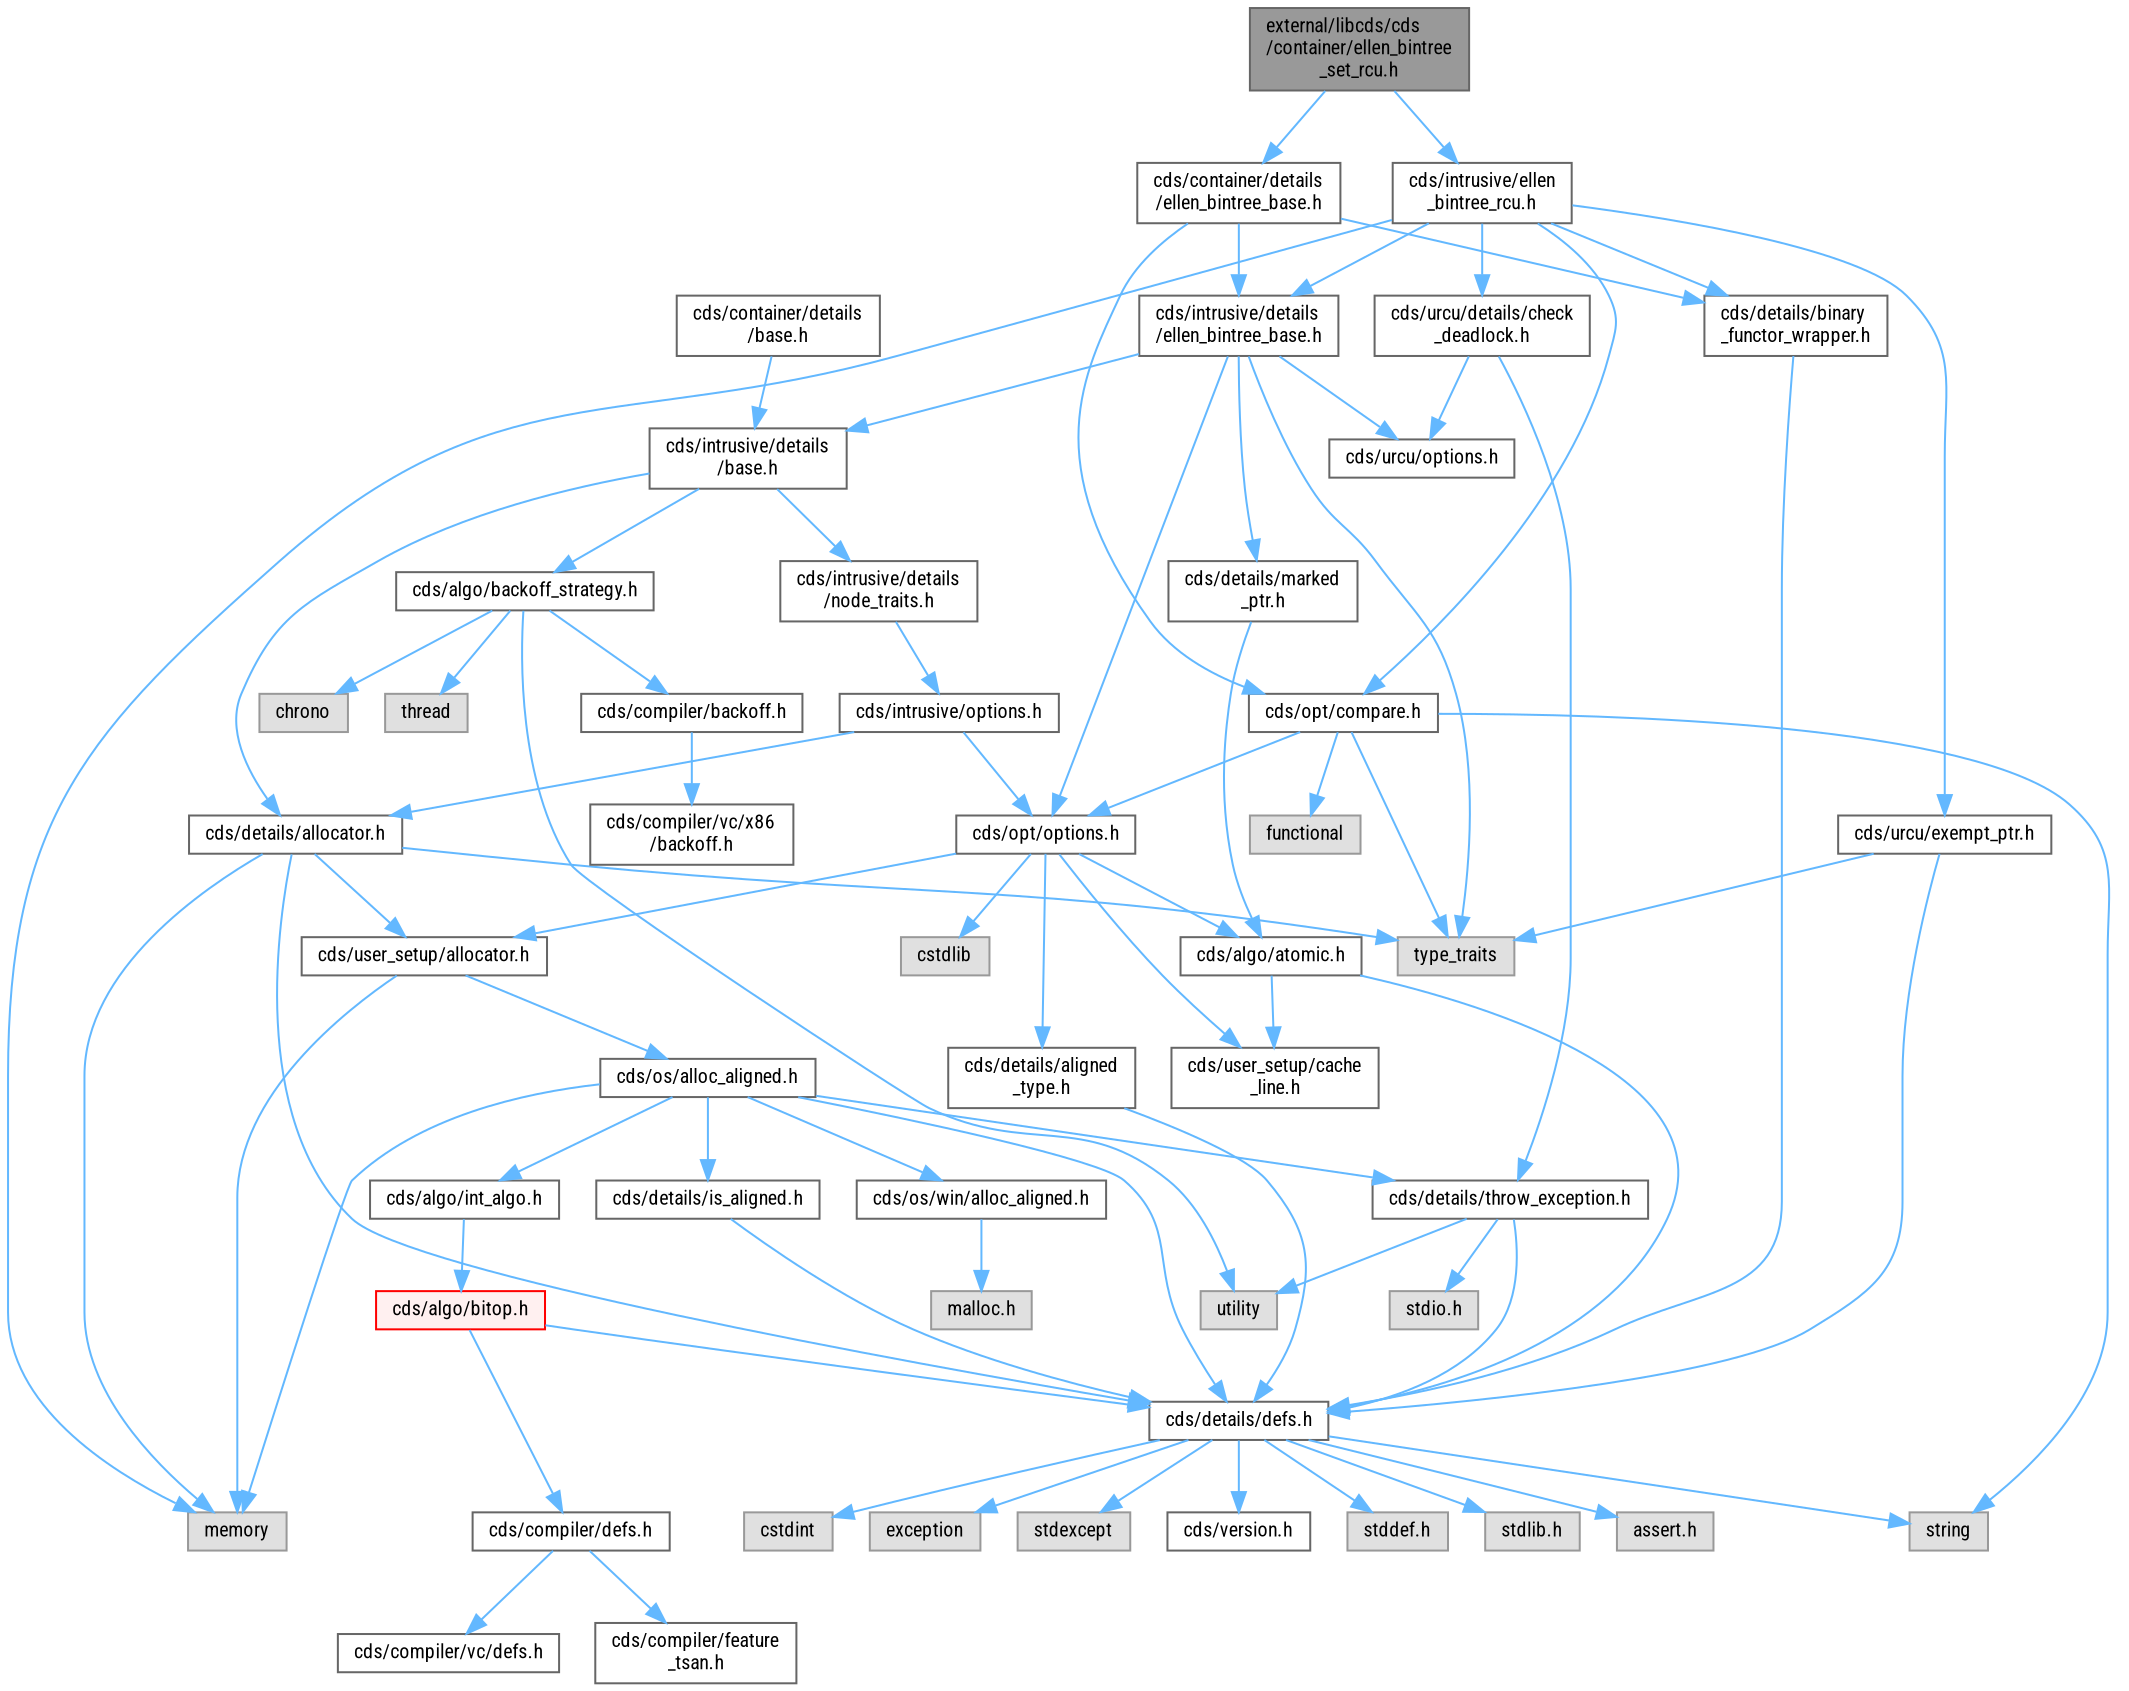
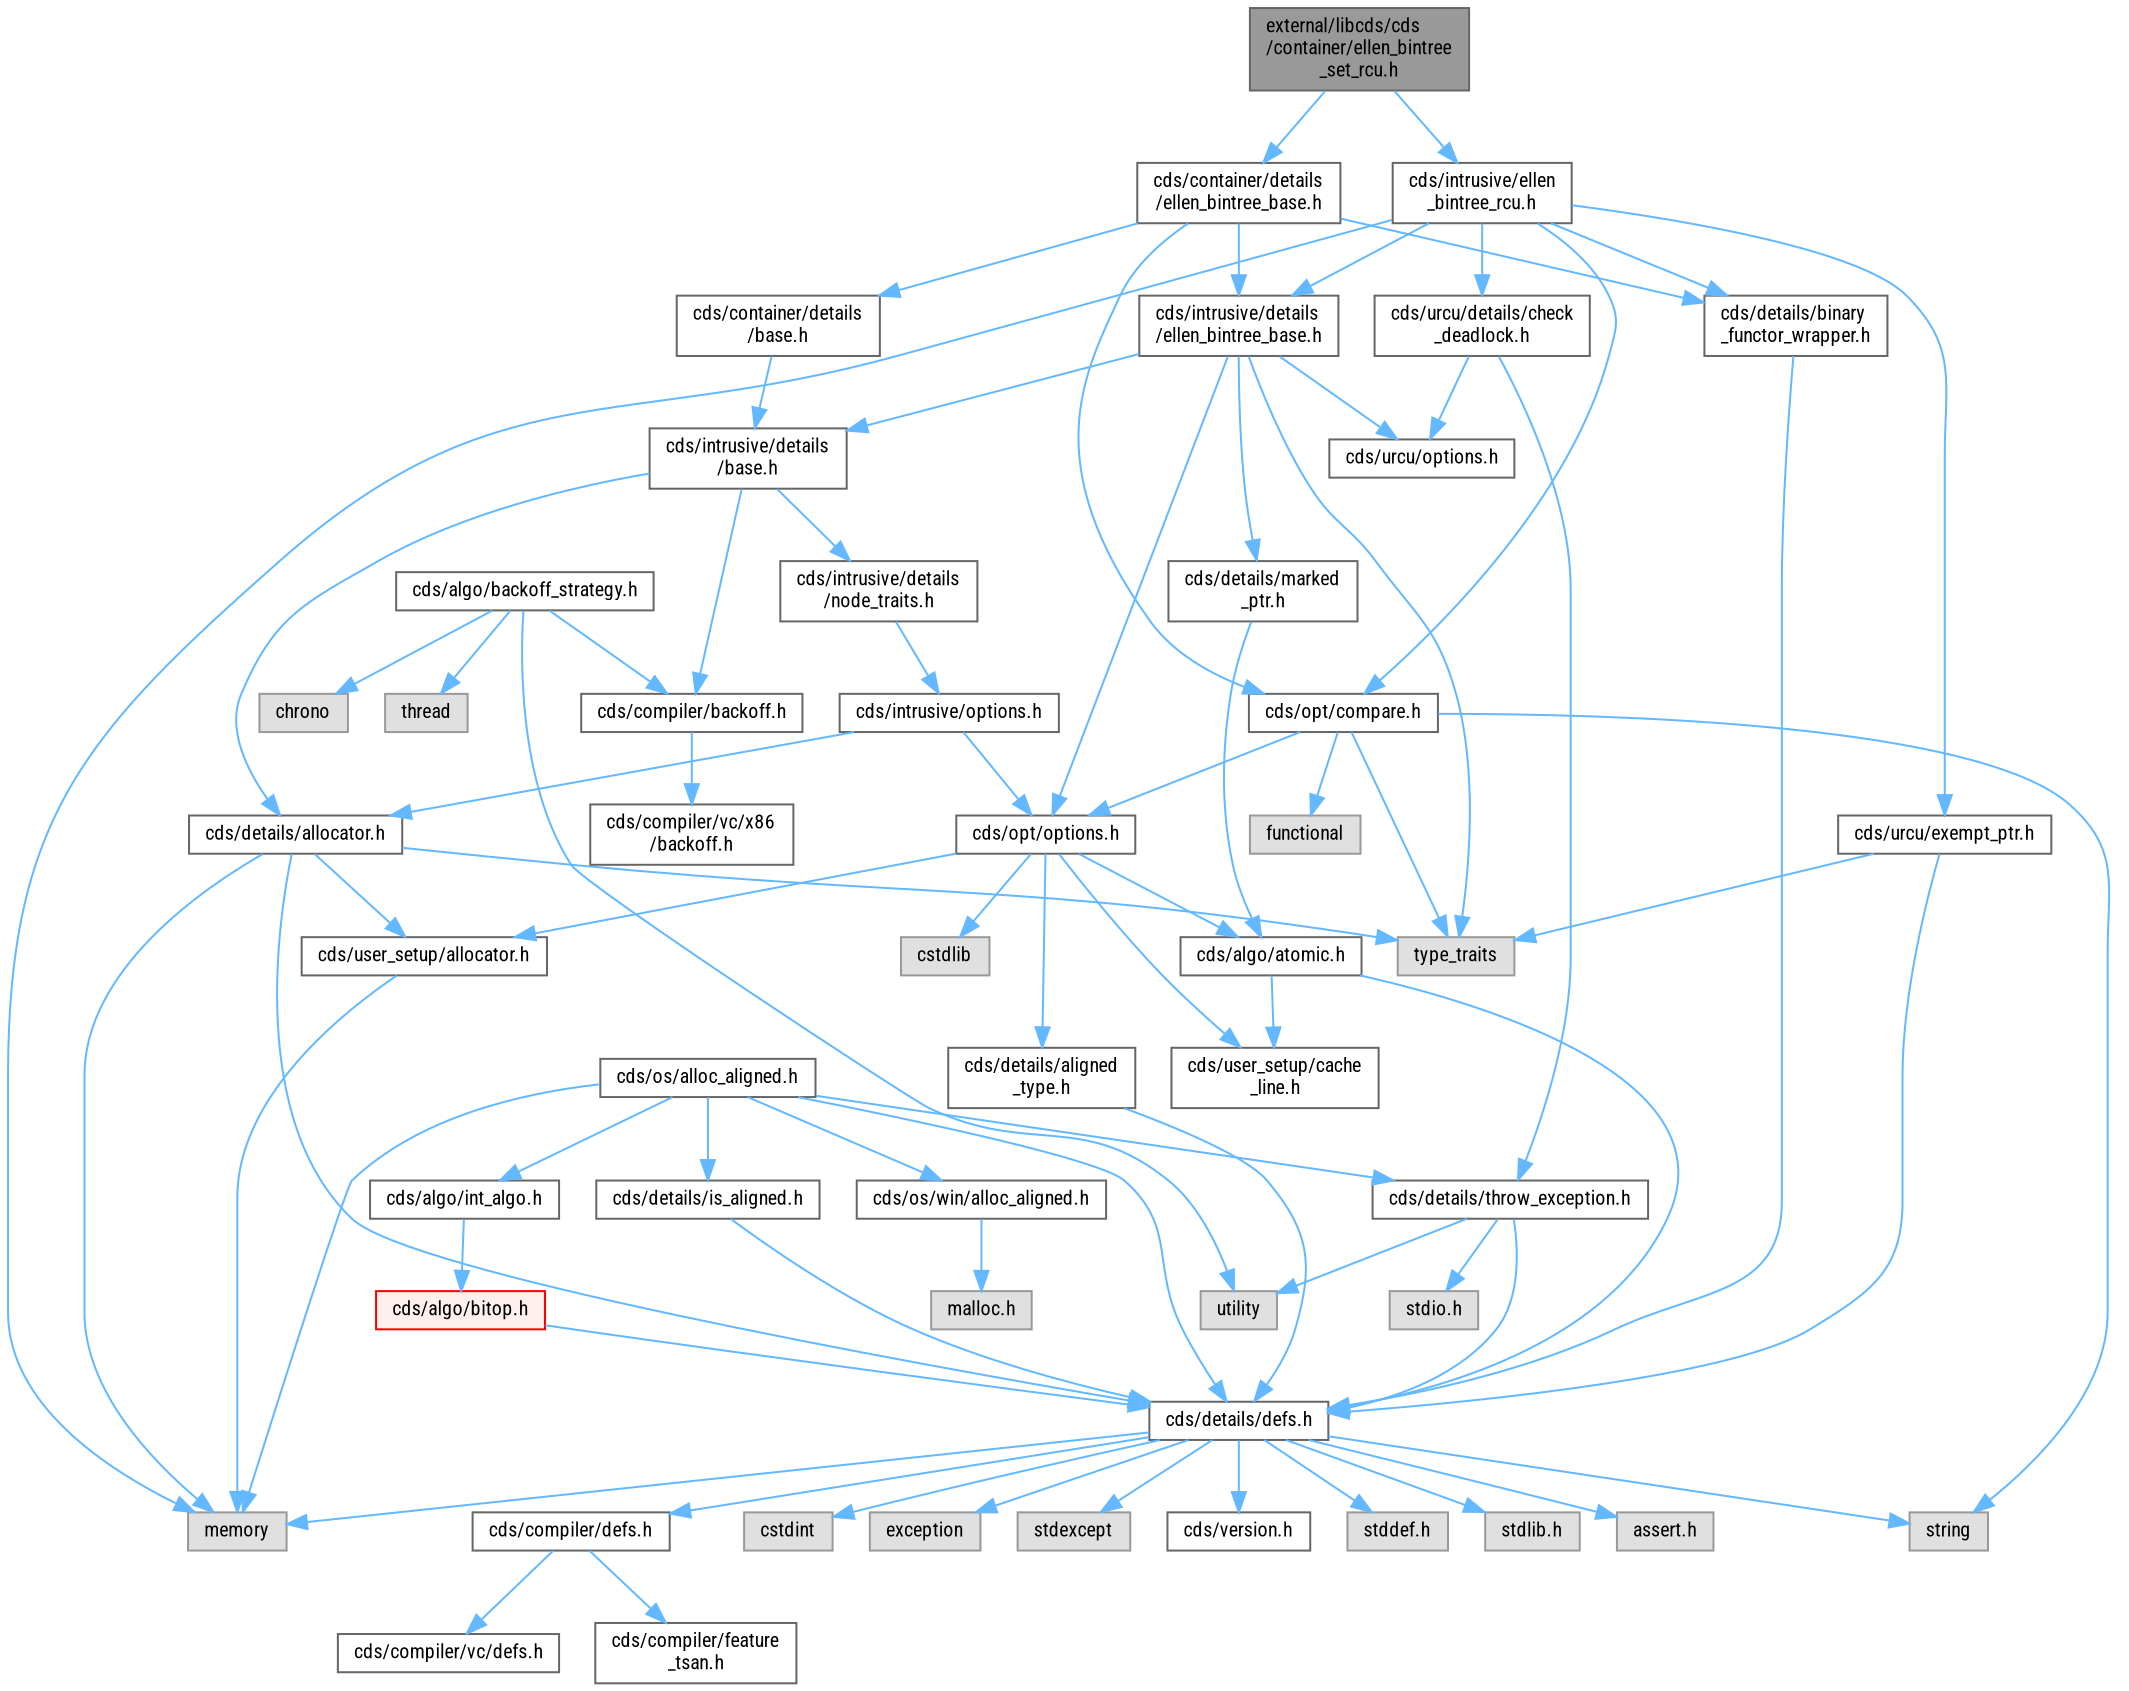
  digraph {
    fontname="Roboto Condensed"
    node [color=grey40 fillcolor=white fontname="Roboto Condensed" fontsize=10 shape=box style=filled]
    edge [color=steelblue1 fontname="Roboto Condensed" fontsize=10 labelfontname=Helvetica labelfontsize=10 style=solid]
    n1 [color=gray40 fillcolor=grey60 fontcolor=black height=0.2 label="external/libcds/cds\l/container/ellen_bintree\l_set_rcu.h" width=0.4]
    n2 [height=0.2 label="cds/container/details\l/ellen_bintree_base.h" width=0.4]
    n3 [height=0.2 label="cds/intrusive/ellen\l_bintree_rcu.h" width=0.4]
    n4 [height=0.2 label="cds/intrusive/details\l/ellen_bintree_base.h" width=0.4]
    n5 [height=0.2 label="cds/container/details\l/base.h" width=0.4]
    n6 [height=0.2 label="cds/opt/compare.h" width=0.4]
    n7 [height=0.2 label="cds/details/binary\l_functor_wrapper.h" width=0.4]
    n8 [color=grey60 fillcolor="#E0E0E0" height=0.2 label=memory width=0.4]
    n9 [height=0.2 label="cds/urcu/details/check\l_deadlock.h" width=0.4]
    n10 [height=0.2 label="cds/urcu/exempt_ptr.h" width=0.4]
    n11 [color=grey60 fillcolor="#E0E0E0" height=0.2 label=type_traits width=0.4]
    n12 [height=0.2 label="cds/intrusive/details\l/base.h" width=0.4]
    n13 [height=0.2 label="cds/opt/options.h" width=0.4]
    n14 [height=0.2 label="cds/urcu/options.h" width=0.4]
    n15 [height=0.2 label="cds/details/marked\l_ptr.h" width=0.4]
    n16 [color=grey60 fillcolor="#E0E0E0" height=0.2 label=string width=0.4]
    n17 [color=grey60 fillcolor="#E0E0E0" height=0.2 label=functional width=0.4]
    n18 [height=0.2 label="cds/details/defs.h" width=0.4]
    n19 [height=0.2 label="cds/intrusive/details\l/node_traits.h" width=0.4]
    n20 [height=0.2 label="cds/details/allocator.h" width=0.4]
    n21 [height=0.2 label="cds/algo/backoff_strategy.h" width=0.4]
    n22 [color=grey60 fillcolor="#E0E0E0" height=0.2 label=cstdlib width=0.4]
    n23 [height=0.2 label="cds/details/aligned\l_type.h" width=0.4]
    n24 [height=0.2 label="cds/user_setup/allocator.h" width=0.4]
    n25 [height=0.2 label="cds/user_setup/cache\l_line.h" width=0.4]
    n26 [height=0.2 label="cds/algo/atomic.h" width=0.4]
    n27 [height=0.2 label="cds/intrusive/options.h" width=0.4]
    n28 [color=grey60 fillcolor="#E0E0E0" height=0.2 label=utility width=0.4]
    n29 [color=grey60 fillcolor="#E0E0E0" height=0.2 label=thread width=0.4]
    n30 [color=grey60 fillcolor="#E0E0E0" height=0.2 label=chrono width=0.4]
    n31 [height=0.2 label="cds/compiler/backoff.h" width=0.4]
    n32 [height=0.2 label="cds/os/alloc_aligned.h" width=0.4]
    n33 [color=grey60 fillcolor="#E0E0E0" height=0.2 label="stddef.h" width=0.4]
    n34 [color=grey60 fillcolor="#E0E0E0" height=0.2 label="stdlib.h" width=0.4]
    n35 [color=grey60 fillcolor="#E0E0E0" height=0.2 label="assert.h" width=0.4]
    n36 [color=grey60 fillcolor="#E0E0E0" height=0.2 label=cstdint width=0.4]
    n37 [color=grey60 fillcolor="#E0E0E0" height=0.2 label=exception width=0.4]
    n38 [color=grey60 fillcolor="#E0E0E0" height=0.2 label=stdexcept width=0.4]
    n39 [height=0.2 label="cds/version.h" width=0.4]
    n40 [height=0.2 label="cds/compiler/defs.h" width=0.4]
    n41 [height=0.2 label="cds/compiler/vc/defs.h" width=0.4]
    n42 [height=0.2 label="cds/compiler/feature\l_tsan.h" width=0.4]
    n43 [height=0.2 label="cds/os/win/alloc_aligned.h" width=0.4]
    n44 [height=0.2 label="cds/details/is_aligned.h" width=0.4]
    n45 [height=0.2 label="cds/algo/int_algo.h" width=0.4]
    n46 [height=0.2 label="cds/details/throw_exception.h" width=0.4]
    n47 [color=grey60 fillcolor="#E0E0E0" height=0.2 label="malloc.h" width=0.4]
    n48 [color=red fillcolor="#FFF0F0" height=0.2 label="cds/algo/bitop.h" width=0.4]
    n49 [color=grey60 fillcolor="#E0E0E0" height=0.2 label="stdio.h" width=0.4]
    n50 [height=0.2 label="cds/compiler/vc/x86\l/backoff.h" width=0.4]
    n1 -> n2
    n1 -> n3
    n2 -> n4
+   n2 -> n5
    n2 -> n6
    n2 -> n7
    n3 -> n4
    n3 -> n6
    n3 -> n7
    n3 -> n8
    n3 -> n9
    n3 -> n10
    n4 -> n11
    n4 -> n12
    n4 -> n13
    n4 -> n14
    n4 -> n15
    n5 -> n12
    n6 -> n11
    n6 -> n13
    n6 -> n16
    n6 -> n17
    n7 -> n18
    n9 -> n14
    n9 -> n46
    n10 -> n11
    n10 -> n18
    n12 -> n19
    n12 -> n20
-   n12 -> n21
+   n12 -> n31
    n13 -> n22
    n13 -> n23
    n13 -> n24
    n13 -> n25
    n13 -> n26
    n15 -> n26
+   n18 -> n8
    n18 -> n16
    n18 -> n33
    n18 -> n34
    n18 -> n35
    n18 -> n36
    n18 -> n37
    n18 -> n38
    n18 -> n39
-   n48 -> n40
+   n18 -> n40
    n19 -> n27
    n20 -> n8
    n20 -> n11
    n20 -> n18
    n20 -> n24
    n21 -> n28
    n21 -> n29
    n21 -> n30
    n21 -> n31
    n23 -> n18
    n24 -> n8
-   n24 -> n32
    n26 -> n18
    n26 -> n25
    n27 -> n13
    n27 -> n20
    n31 -> n50
    n32 -> n8
    n32 -> n18
    n32 -> n43
    n32 -> n44
    n32 -> n45
    n32 -> n46
    n40 -> n41
    n40 -> n42
    n43 -> n47
    n44 -> n18
    n45 -> n48
    n46 -> n18
    n46 -> n28
    n46 -> n49
    n48 -> n18
  }
